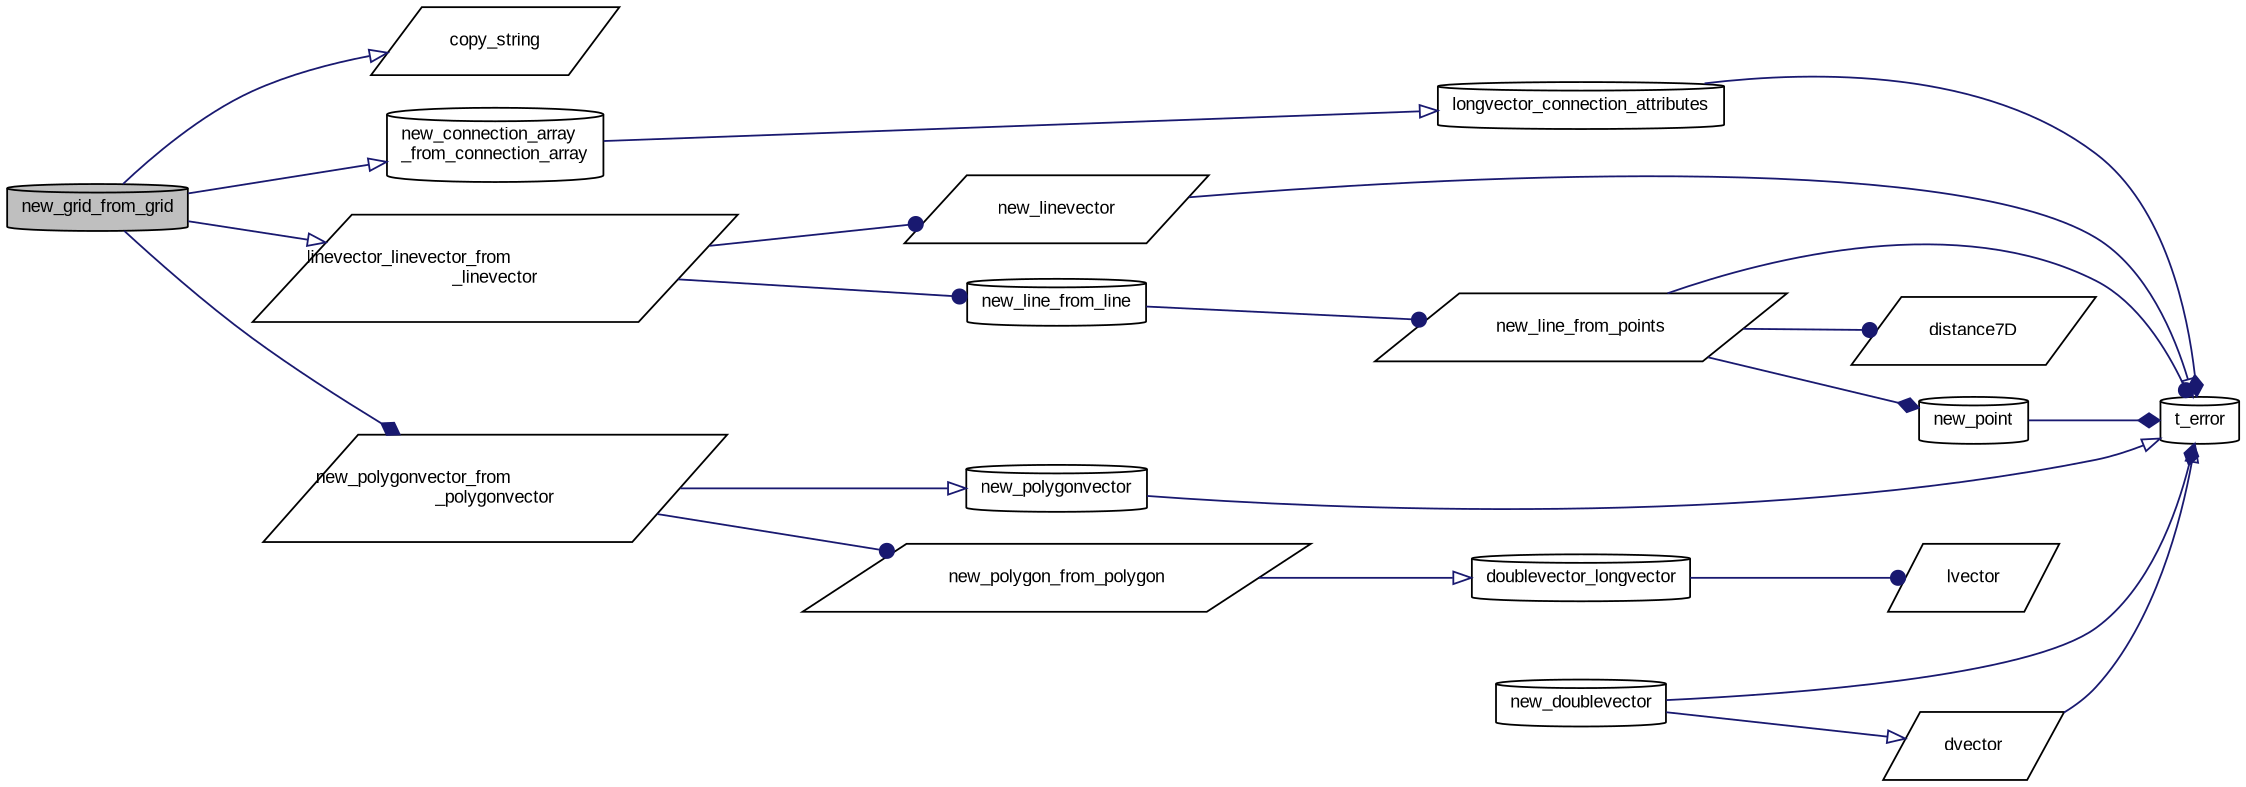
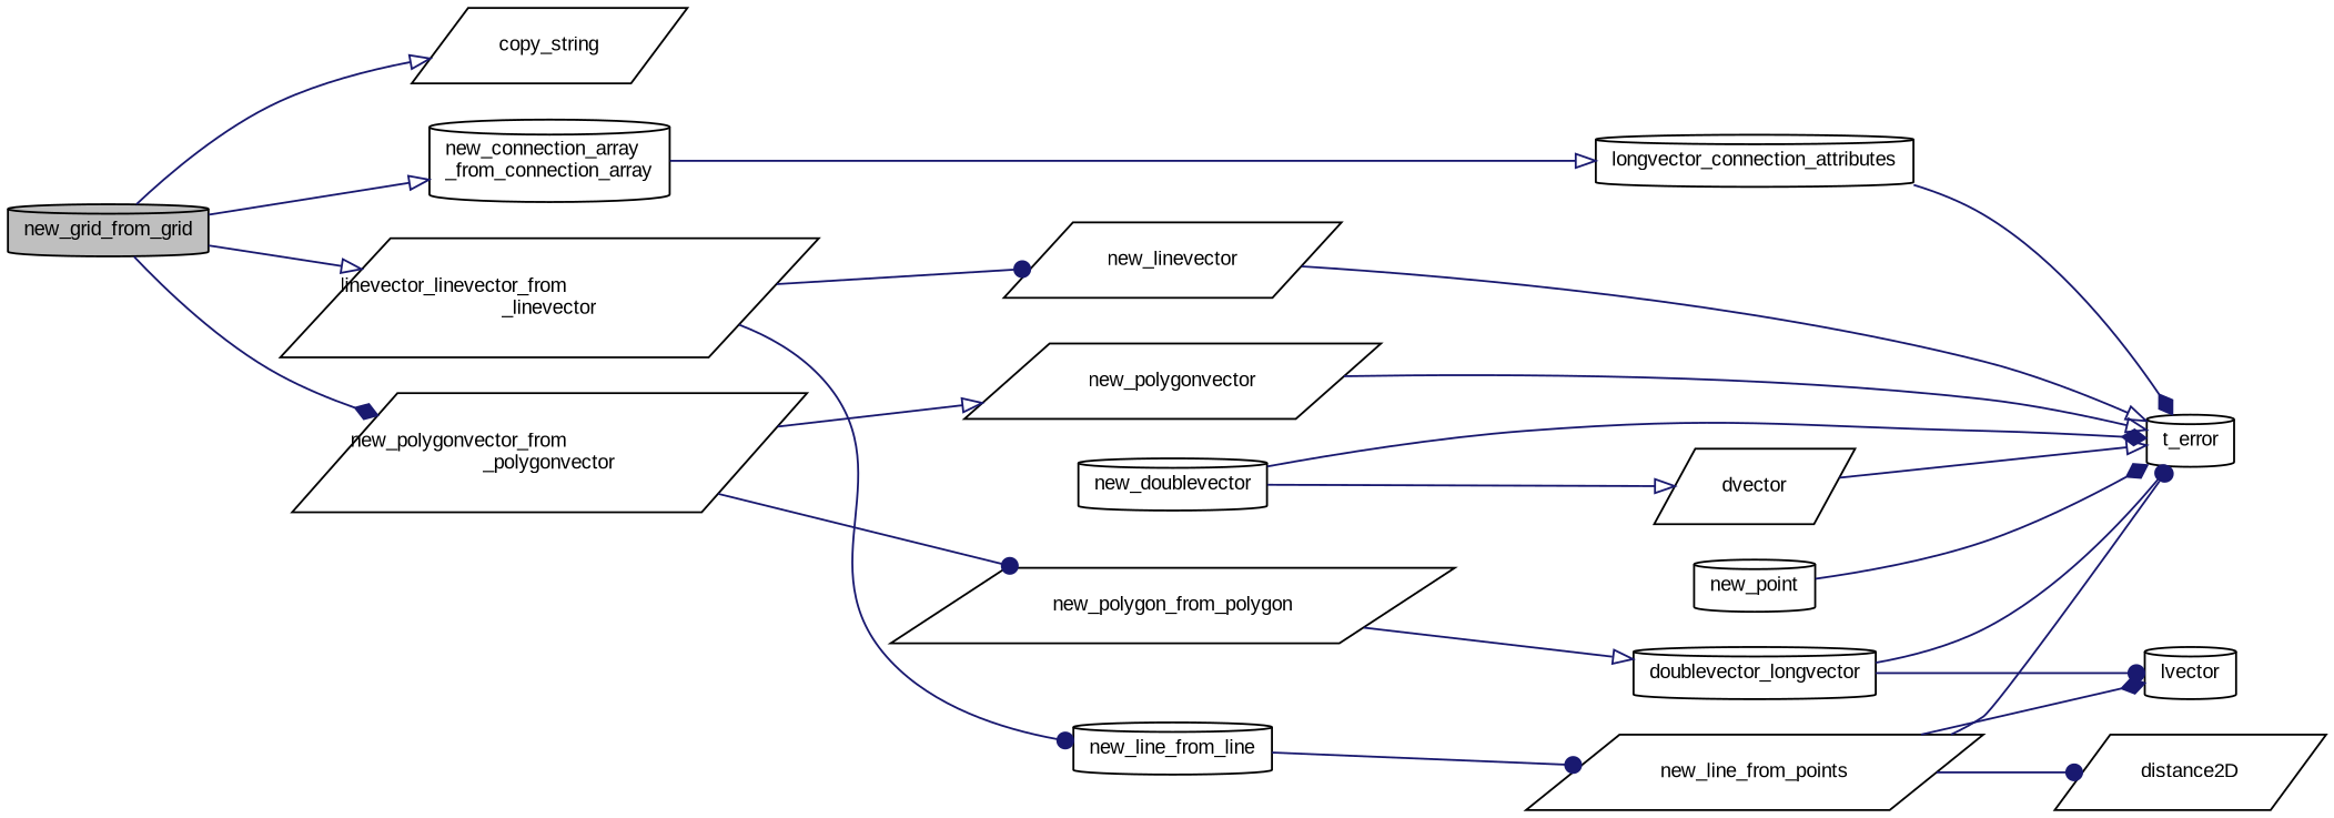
  digraph {
    fontname="Liberation Sans"
    rankdir=LR
    node [color=black fontname="Liberation Sans" fontsize=10 shape=parallelogram]
    edge [arrowhead=onormal color=midnightblue fontname="Liberation Sans" fontsize=10 labelfontname=FreeSans labelfontsize=10 style=solid]
    n1 [fillcolor=grey75 fontcolor=black height=0.2 label=new_grid_from_grid shape=cylinder style=filled width=0.4]
    n2 [height=0.2 label=copy_string width=0.4]
    n3 [height=0.2 label="new_connection_array\l_from_connection_array" shape=cylinder width=0.4]
    n4 [height=0.2 label="linevector_linevector_from\l_linevector" width=0.4]
    n5 [height=0.2 label="new_polygonvector_from\l_polygonvector" width=0.4]
    n6 [height=0.2 label=longvector_connection_attributes shape=cylinder width=0.4]
    n7 [height=0.2 label=new_linevector width=0.4]
    n8 [height=0.2 label=new_line_from_line shape=cylinder width=0.4]
-   n9 [height=0.2 label=new_polygonvector shape=cylinder width=0.4]
+   n9 [height=0.2 label=new_polygonvector width=0.4]
    n10 [height=0.2 label=new_polygon_from_polygon width=0.4]
    n11 [height=0.2 label=t_error shape=cylinder width=0.4]
    n12 [height=0.2 label=new_doublevector shape=cylinder width=0.4]
    n13 [height=0.2 label=dvector width=0.4]
    n14 [height=0.2 label=doublevector_longvector shape=cylinder width=0.4]
-   n15 [height=0.2 label=lvector width=0.4]
+   n15 [height=0.2 label=lvector shape=cylinder width=0.4]
    n16 [height=0.2 label=new_line_from_points width=0.4]
-   n17 [height=0.2 label=distance7D width=0.4]
+   n17 [height=0.2 label=distance2D width=0.4]
    n18 [height=0.2 label=new_point shape=cylinder width=0.4]
    n1 -> n2
    n1 -> n3
    n1 -> n4
    n1 -> n5 [arrowhead=diamond]
    n3 -> n6
    n4 -> n7 [arrowhead=dot]
    n4 -> n8 [arrowhead=dot]
    n5 -> n9
    n5 -> n10 [arrowhead=dot]
    n6 -> n11 [arrowhead=diamond]
    n7 -> n11
    n8 -> n16 [arrowhead=dot]
    n9 -> n11
    n10 -> n14
    n12 -> n11 [arrowhead=diamond]
    n12 -> n13
    n13 -> n11
+   n14 -> n11 [arrowhead=dot]
    n14 -> n15 [arrowhead=dot]
    n16 -> n11 [arrowhead=dot]
    n16 -> n17 [arrowhead=dot]
-   n16 -> n18 [arrowhead=diamond]
+   n16 -> n15 [arrowhead=diamond]
    n18 -> n11 [arrowhead=diamond]
  }
